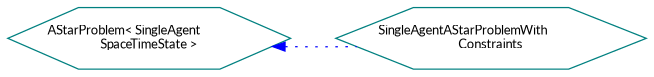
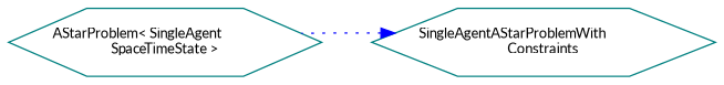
  digraph {
    rankdir=LR
    fontname=Lato
    node [color=teal fillcolor=white fontname=Lato fontsize=10 shape=hexagon style=filled]
    n1 [height=0.2 label="AStarProblem\< SingleAgent\lSpaceTimeState \>" width=0.4]
    n2 [height=0.2 label="SingleAgentAStarProblemWith\lConstraints" width=0.4]
-   n1 -> n2 [color=blue dir=back fontname=Lato fontsize=10 labelfontname=Helvetica labelfontsize=10 style=dotted]
+   n2 -> n1 [color=blue dir=back fontname=Lato fontsize=10 labelfontname=Helvetica labelfontsize=10 style=dotted]
  }
